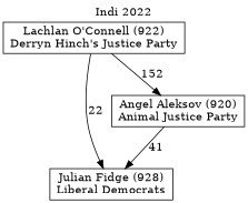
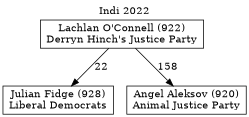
  digraph {
    label="Indi 2022"
    labelloc=t
    mclimit=10
    node [shape=box]
    n1 [label="Julian Fidge (928)\nLiberal Democrats"]
    n2 [label="Angel Aleksov (920)\nAnimal Justice Party"]
    n3 [label="Lachlan O'Connell (922)\nDerryn Hinch's Justice Party"]
-   n2 -> n1 [label=41]
    n3 -> n1 [label=22]
-   n3 -> n2 [label=152]
+   n3 -> n2 [label=158]
  }
